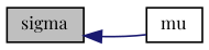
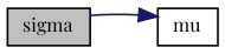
  digraph {
    rankdir=LR
    fontname="Playfair Display"
    node [color=black fontname="Playfair Display" fontsize=10 shape=record]
    n1 [fillcolor=grey75 fontcolor=black height=0.2 label=sigma style=filled width=0.4]
    n2 [height=0.2 label=mu width=0.4]
-   n1 -> n2 [color=midnightblue dir=back fontname="Playfair Display" fontsize=10 labelfontname=FreeSans labelfontsize=10 style=solid]
+   n2 -> n1 [color=midnightblue dir=back fontname="Playfair Display" fontsize=10 labelfontname=FreeSans labelfontsize=10 style=solid]
  }
